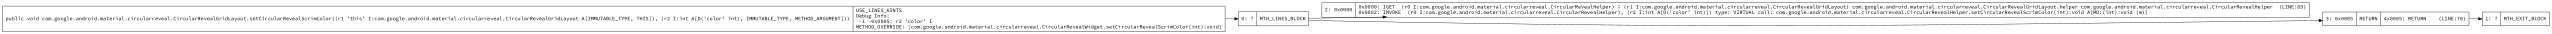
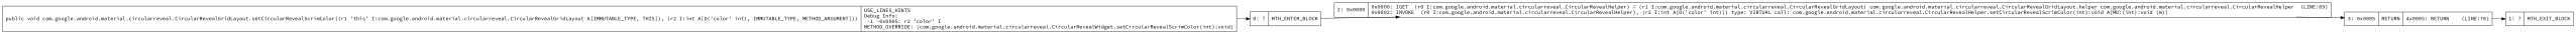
  digraph {
    fontname="Source Code Pro"
    rankdir=LR
    node [fontname="Source Code Pro" shape=record]
    edge [fontname="Source Code Pro"]
-   n1 [label="{0\:\ ?|MTH_LINES_BLOCK\l}"]
+   n1 [label="{0\:\ ?|MTH_ENTER_BLOCK\l}"]
    n2 [label="{2\:\ 0x0000|0x0000: IGET  (r0 I:com.google.android.material.circularreveal.CircularRevealHelper) = (r1 I:com.google.android.material.circularreveal.CircularRevealGridLayout) com.google.android.material.circularreveal.CircularRevealGridLayout.helper com.google.android.material.circularreveal.CircularRevealHelper  (LINE:69)\l0x0002: INVOKE  (r0 I:com.google.android.material.circularreveal.CircularRevealHelper), (r2 I:int A[D('color' int)]) type: VIRTUAL call: com.google.android.material.circularreveal.CircularRevealHelper.setCircularRevealScrimColor(int):void A[MD:(int):void (m)]\l}"]
    n3 [label="{3\:\ 0x0005|RETURN\l|4x0005: RETURN    (LINE:70)\l}"]
    n4 [label="{1\:\ ?|MTH_EXIT_BLOCK\l}"]
    n5 [label="{public void com.google.android.material.circularreveal.CircularRevealGridLayout.setCircularRevealScrimColor((r1 'this' I:com.google.android.material.circularreveal.CircularRevealGridLayout A[IMMUTABLE_TYPE, THIS]), (r2 I:int A[D('color' int), IMMUTABLE_TYPE, METHOD_ARGUMENT]))  | USE_LINES_HINTS\lDebug Info:\l  \-1 \-0x0005: r2 'color' I\lMETHOD_OVERRIDE: [com.google.android.material.circularreveal.CircularRevealWidget.setCircularRevealScrimColor(int):void]\l}"]
    n1 -> n2
-   n1 -> n3
+   n2 -> n3
    n3 -> n4
    n5 -> n1
  }
